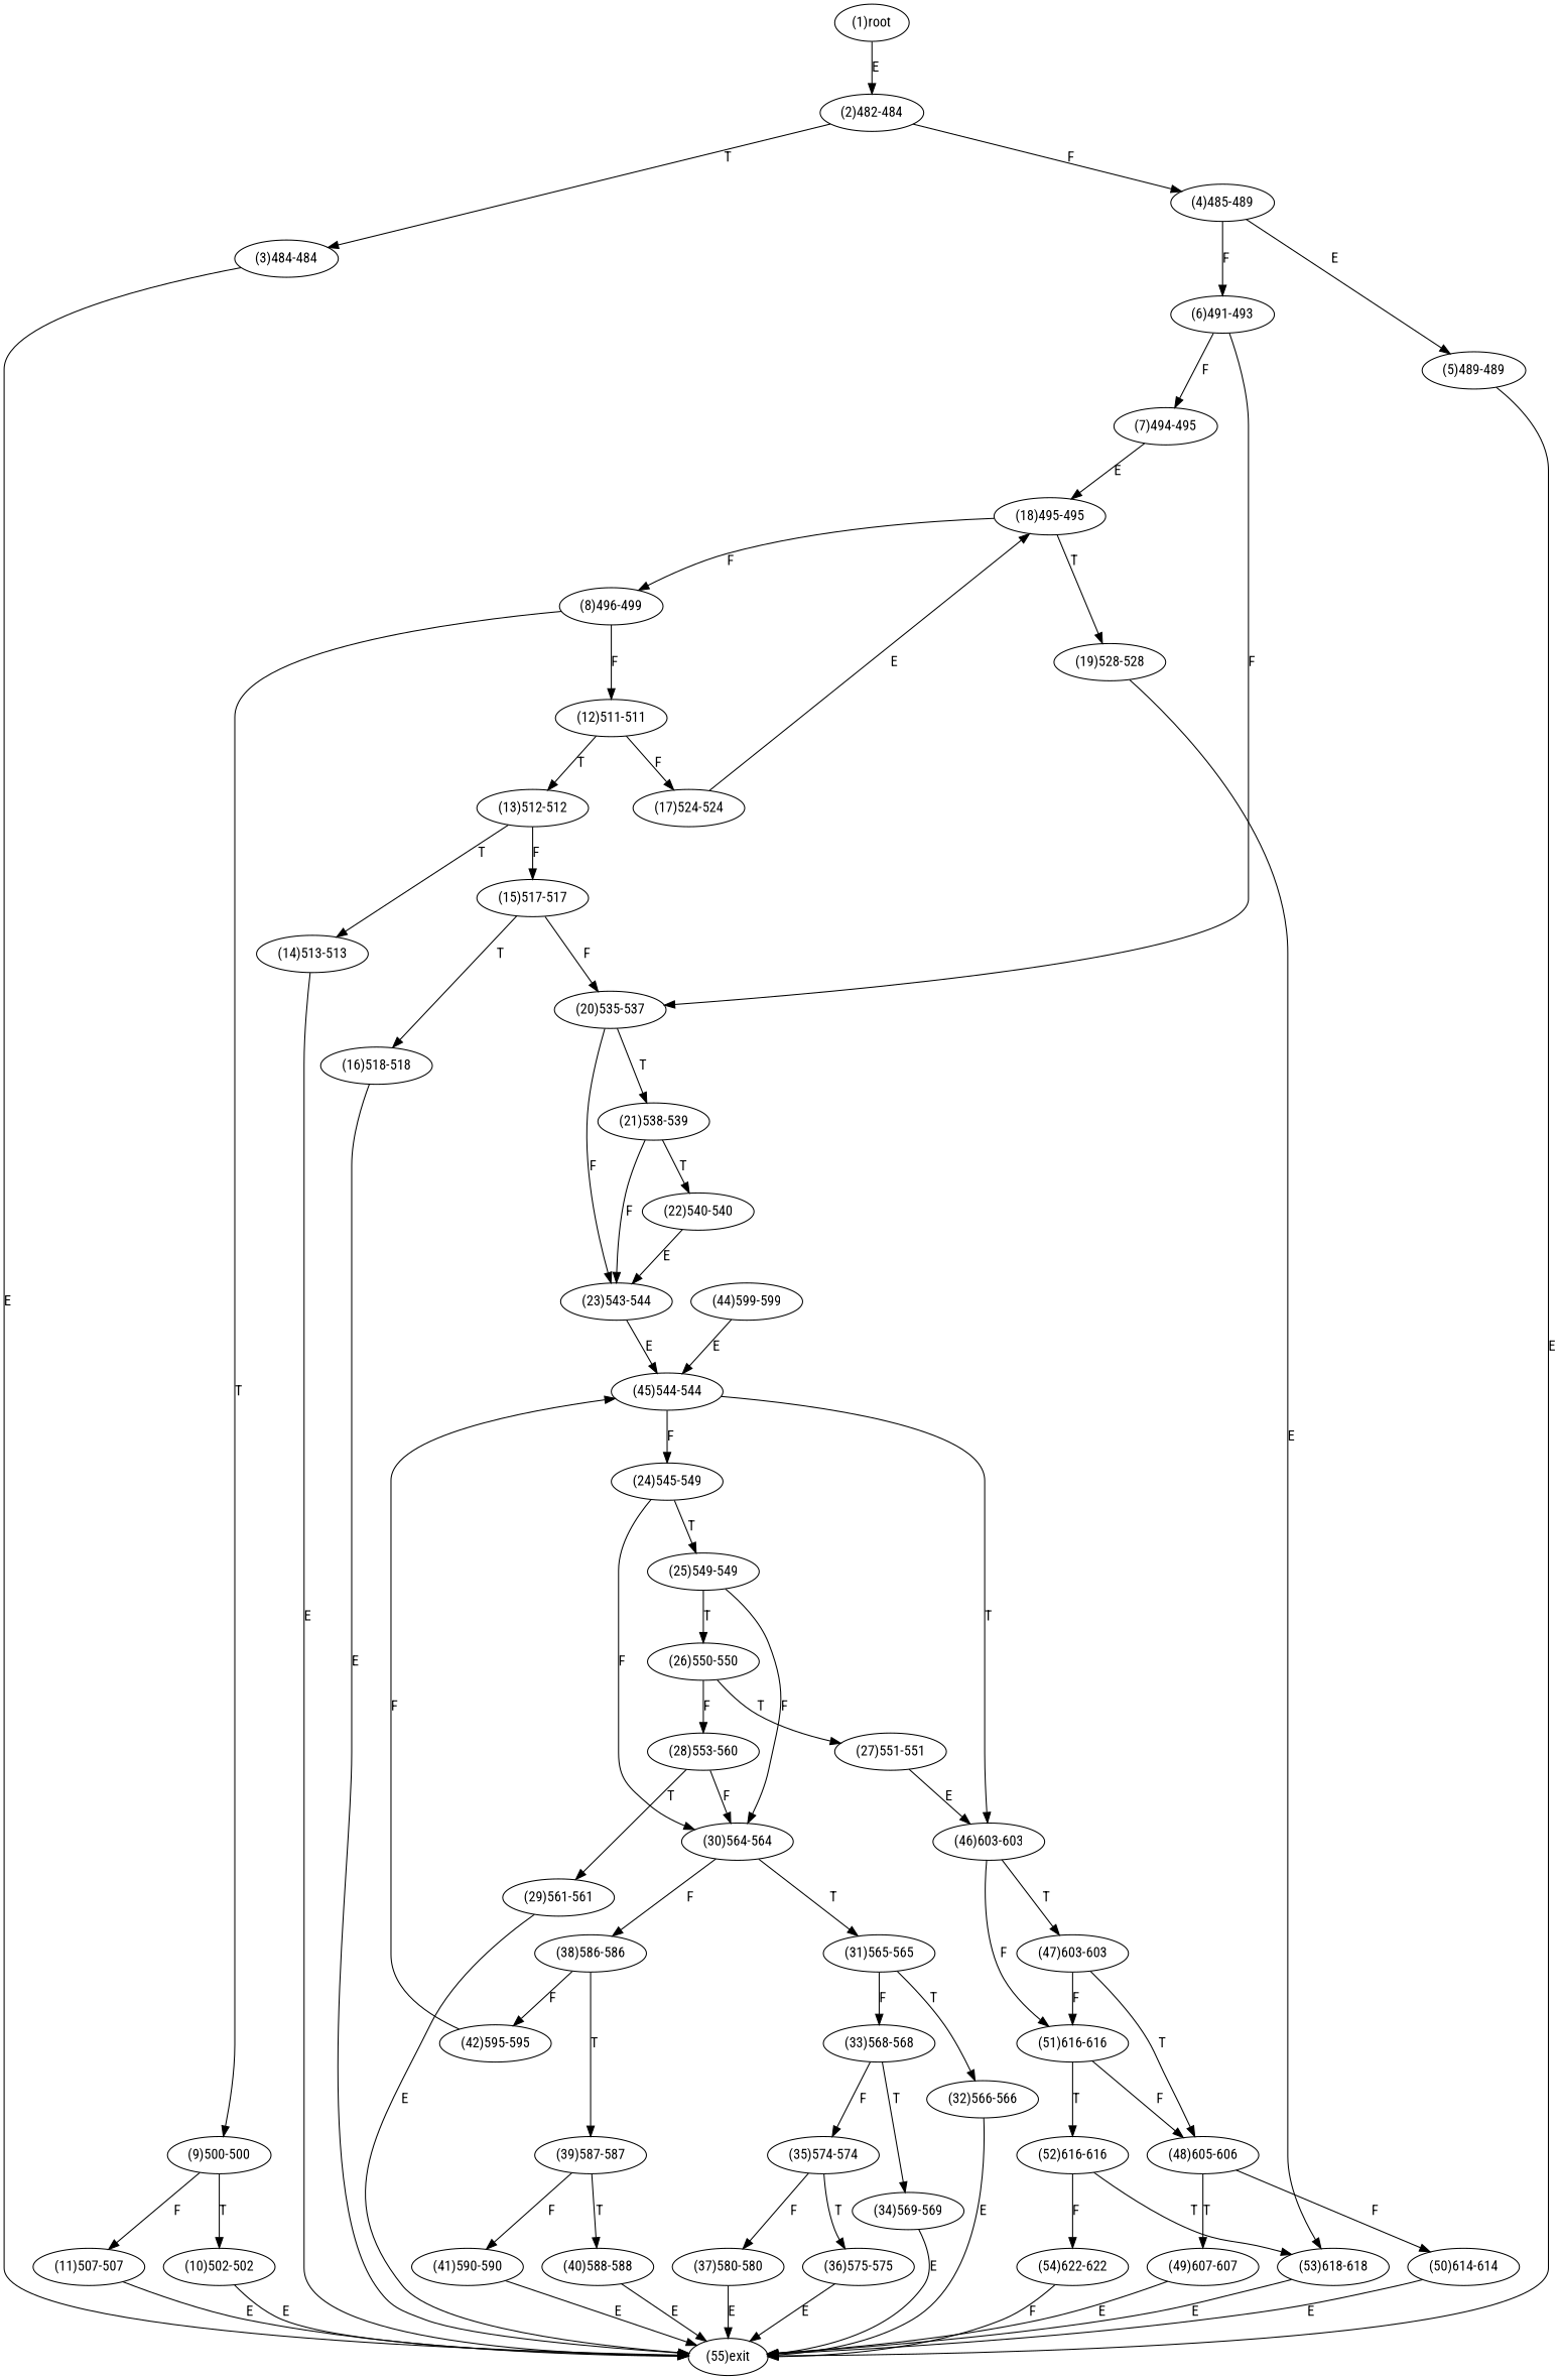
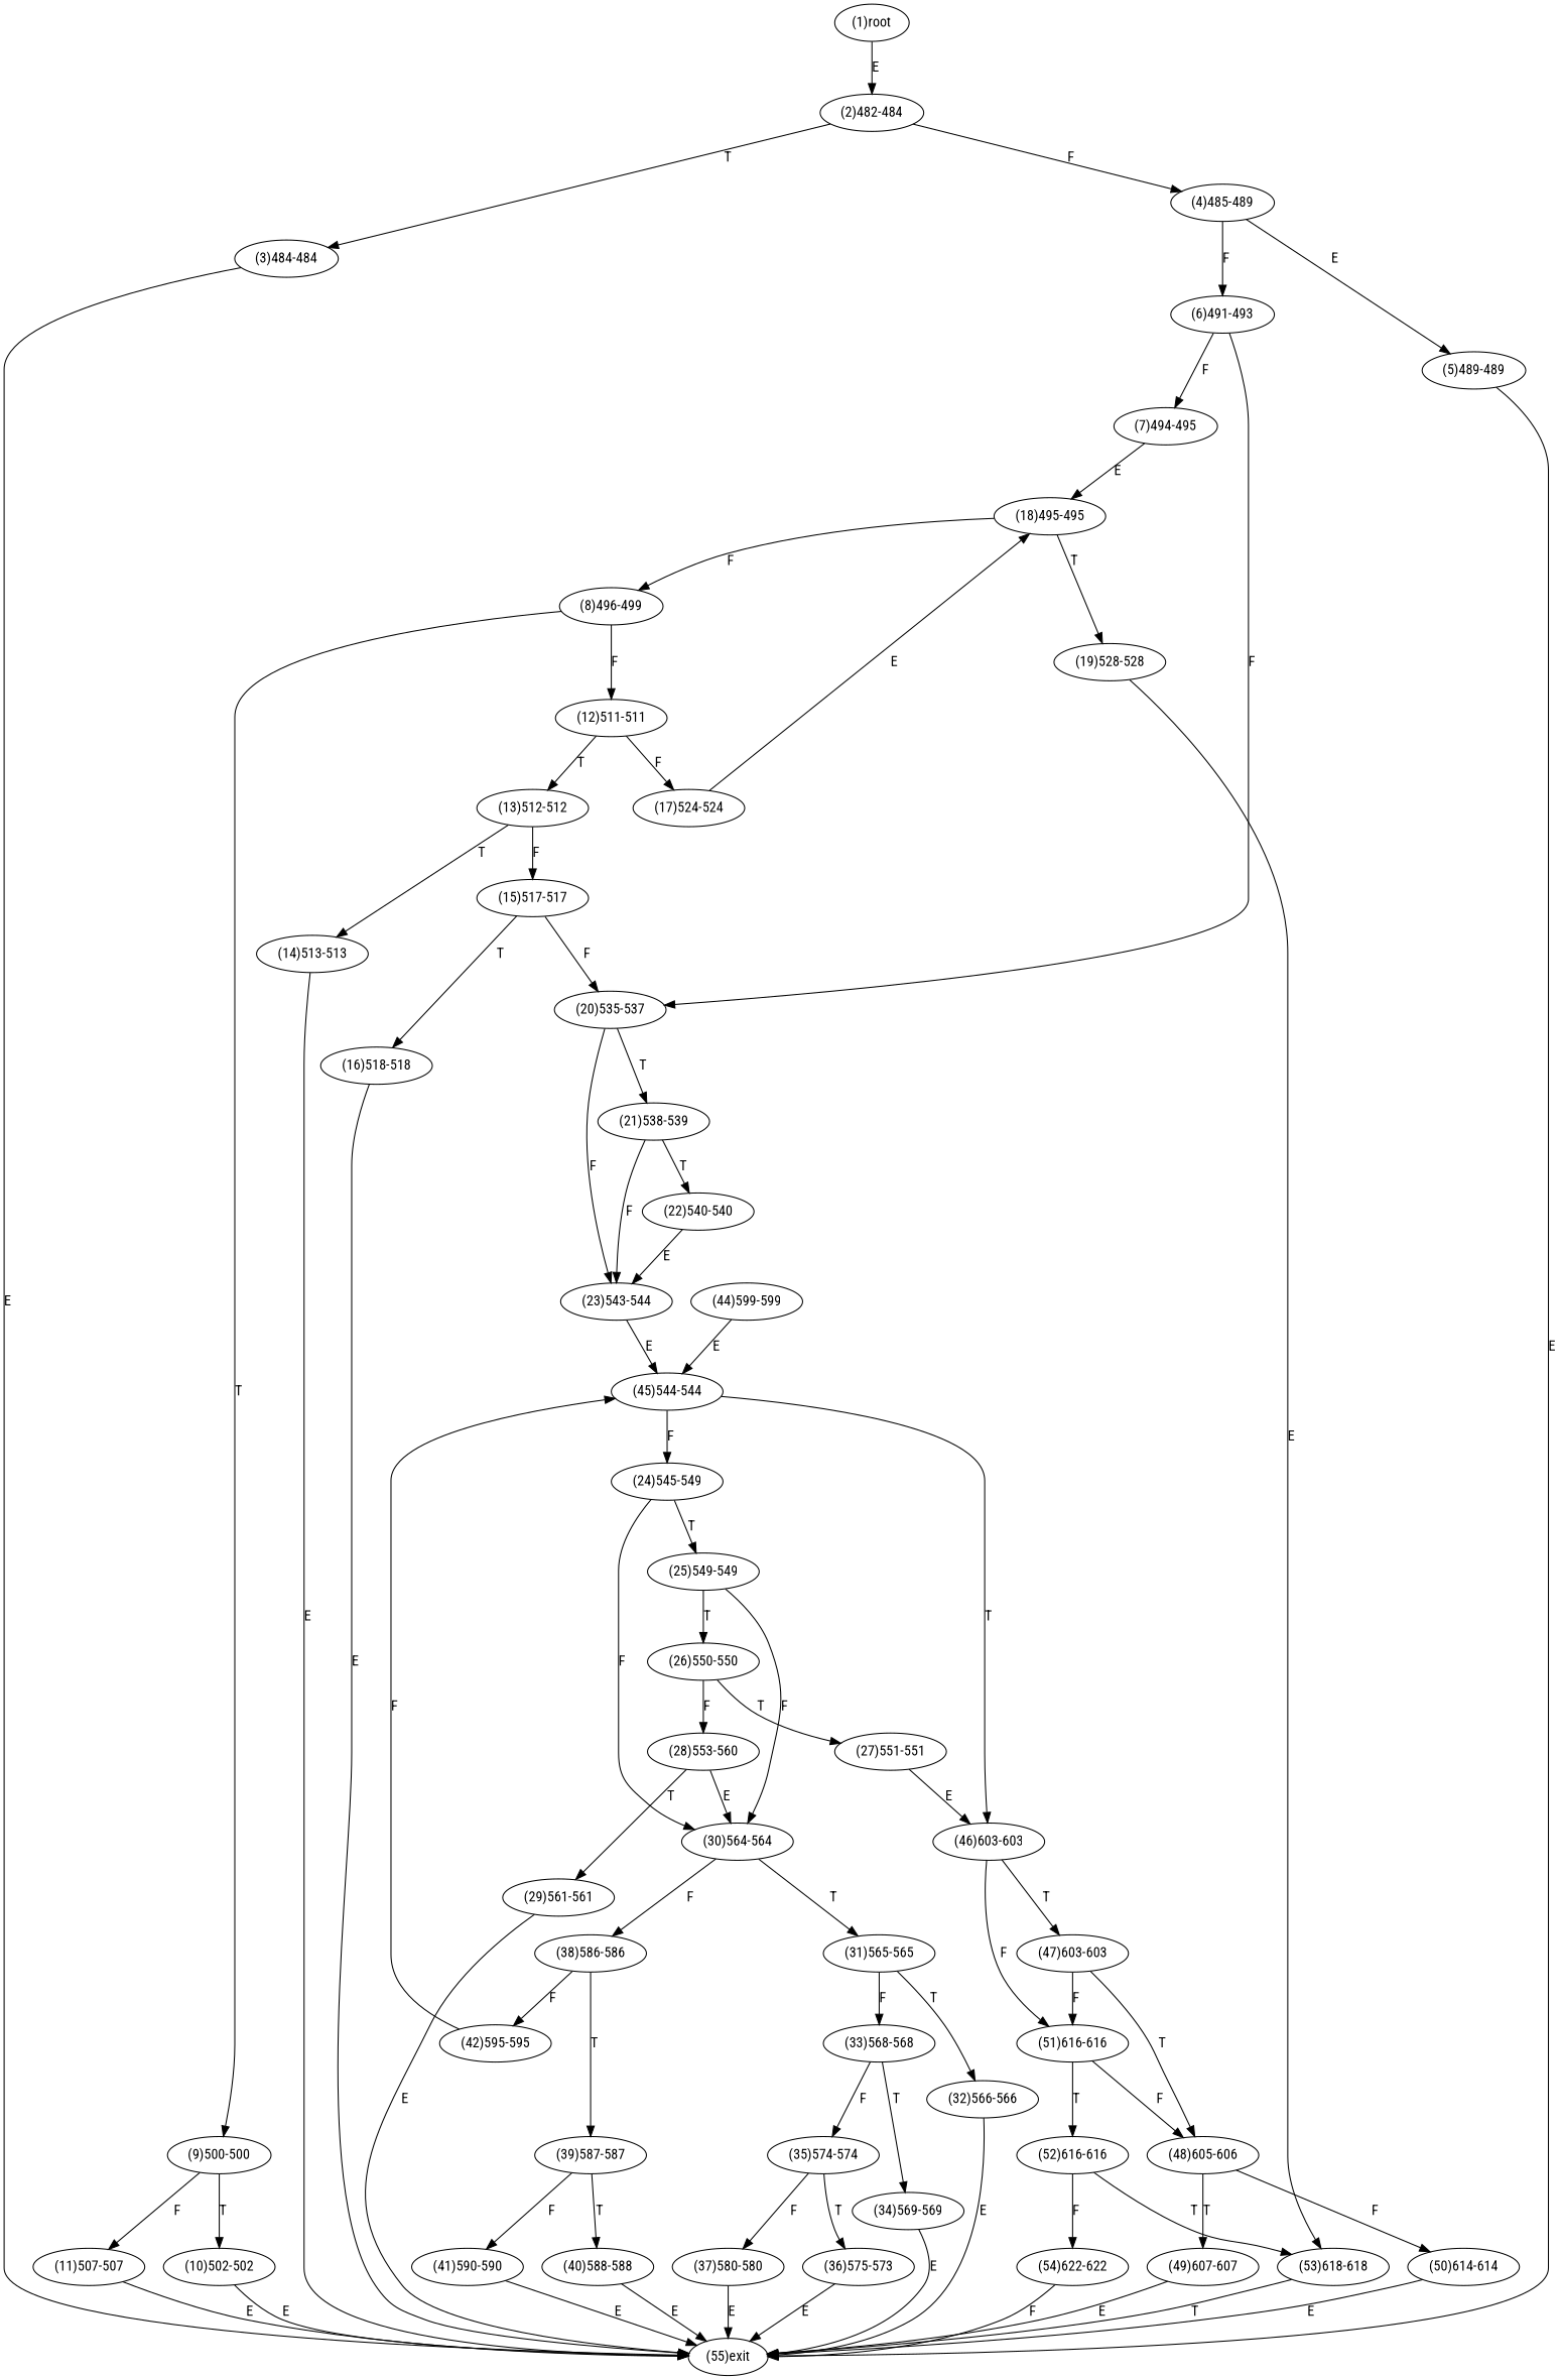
  digraph {
    fontname="Roboto Condensed"
    node [fontname="Roboto Condensed"]
    edge [fontname="Roboto Condensed"]
    n1 [label="(1)root"]
    n2 [label="(2)482-484"]
    n3 [label="(3)484-484"]
    n4 [label="(4)485-489"]
    n5 [label="(55)exit"]
    n6 [label="(5)489-489"]
    n7 [label="(6)491-493"]
    n8 [label="(7)494-495"]
    n9 [label="(20)535-537"]
    n10 [label="(18)495-495"]
    n11 [label="(21)538-539"]
    n12 [label="(23)543-544"]
    n13 [label="(8)496-499"]
    n14 [label="(19)528-528"]
    n15 [label="(9)500-500"]
    n16 [label="(12)511-511"]
    n17 [label="(10)502-502"]
    n18 [label="(11)507-507"]
    n19 [label="(13)512-512"]
    n20 [label="(17)524-524"]
    n21 [label="(14)513-513"]
    n22 [label="(15)517-517"]
    n23 [label="(16)518-518"]
    n24 [label="(53)618-618"]
    n25 [label="(22)540-540"]
    n26 [label="(45)544-544"]
    n27 [label="(24)545-549"]
    n28 [label="(46)603-603"]
    n29 [label="(25)549-549"]
    n30 [label="(26)550-550"]
    n31 [label="(30)564-564"]
    n32 [label="(27)551-551"]
    n33 [label="(28)553-560"]
    n34 [label="(31)565-565"]
    n35 [label="(38)586-586"]
    n36 [label="(47)603-603"]
    n37 [label="(51)616-616"]
    n38 [label="(29)561-561"]
    n39 [label="(32)566-566"]
    n40 [label="(33)568-568"]
    n41 [label="(34)569-569"]
    n42 [label="(35)574-574"]
    n43 [label="(39)587-587"]
    n44 [label="(42)595-595"]
-   n45 [label="(36)575-575"]
+   n45 [label="(36)575-573"]
    n46 [label="(37)580-580"]
    n47 [label="(40)588-588"]
    n48 [label="(41)590-590"]
    n49 [label="(44)599-599"]
    n50 [label="(48)605-606"]
    n51 [label="(52)616-616"]
    n52 [label="(50)614-614"]
    n53 [label="(49)607-607"]
    n54 [label="(54)622-622"]
    n1 -> n2 [label=E]
    n2 -> n3 [label=T]
    n2 -> n4 [label=F]
    n3 -> n5 [label=E]
    n4 -> n6 [label=E]
    n4 -> n7 [label=F]
    n6 -> n5 [label=E]
    n7 -> n8 [label=F]
    n7 -> n9 [label=F]
    n8 -> n10 [label=E]
    n9 -> n11 [label=T]
    n9 -> n12 [label=F]
    n10 -> n13 [label=F]
    n10 -> n14 [label=T]
    n11 -> n12 [label=F]
    n11 -> n25 [label=T]
    n12 -> n26 [label=E]
    n13 -> n15 [label=T]
    n13 -> n16 [label=F]
    n14 -> n24 [label=E]
    n15 -> n17 [label=T]
    n15 -> n18 [label=F]
    n16 -> n19 [label=T]
    n16 -> n20 [label=F]
    n17 -> n5 [label=E]
    n18 -> n5 [label=E]
    n19 -> n21 [label=T]
    n19 -> n22 [label=F]
    n20 -> n10 [label=E]
    n21 -> n5 [label=E]
    n22 -> n9 [label=F]
    n22 -> n23 [label=T]
    n23 -> n5 [label=E]
-   n24 -> n5 [label=E]
+   n24 -> n5 [label=T]
    n25 -> n12 [label=E]
    n26 -> n27 [label=F]
    n26 -> n28 [label=T]
    n27 -> n29 [label=T]
    n27 -> n31 [label=F]
    n28 -> n36 [label=T]
    n28 -> n37 [label=F]
    n29 -> n30 [label=T]
    n29 -> n31 [label=F]
    n30 -> n32 [label=T]
    n30 -> n33 [label=F]
    n31 -> n34 [label=T]
    n31 -> n35 [label=F]
    n32 -> n28 [label=E]
-   n33 -> n31 [label=F]
+   n33 -> n31 [label=E]
    n33 -> n38 [label=T]
    n34 -> n39 [label=T]
    n34 -> n40 [label=F]
    n35 -> n43 [label=T]
    n35 -> n44 [label=F]
    n36 -> n37 [label=F]
    n36 -> n50 [label=T]
    n37 -> n50 [label=F]
    n37 -> n51 [label=T]
    n38 -> n5 [label=E]
    n39 -> n5 [label=E]
    n40 -> n41 [label=T]
    n40 -> n42 [label=F]
    n41 -> n5 [label=E]
    n42 -> n45 [label=T]
    n42 -> n46 [label=F]
    n43 -> n47 [label=T]
    n43 -> n48 [label=F]
    n44 -> n26 [label=F]
    n45 -> n5 [label=E]
    n46 -> n5 [label=E]
    n47 -> n5 [label=E]
    n48 -> n5 [label=E]
    n49 -> n26 [label=E]
    n50 -> n52 [label=F]
    n50 -> n53 [label=T]
    n51 -> n24 [label=T]
    n51 -> n54 [label=F]
    n52 -> n5 [label=E]
    n53 -> n5 [label=E]
    n54 -> n5 [label=F]
  }
